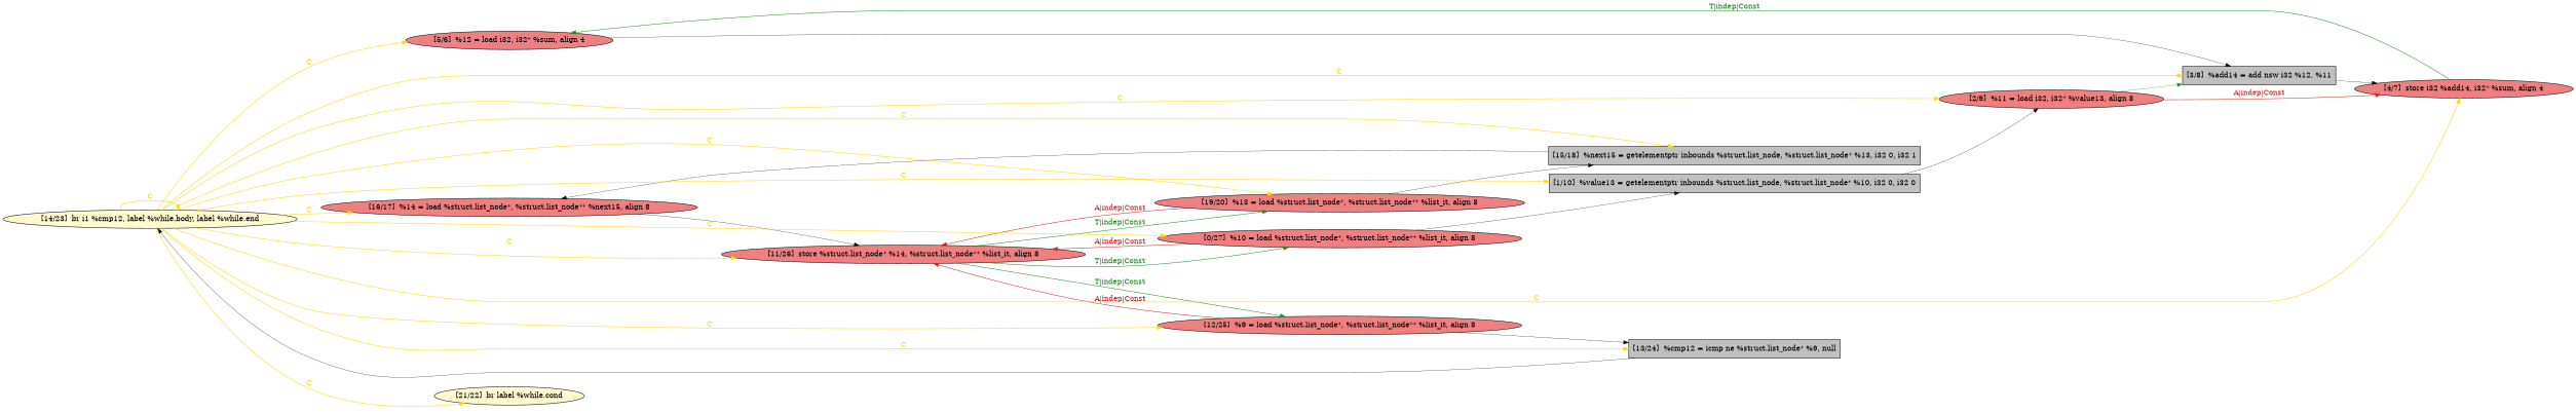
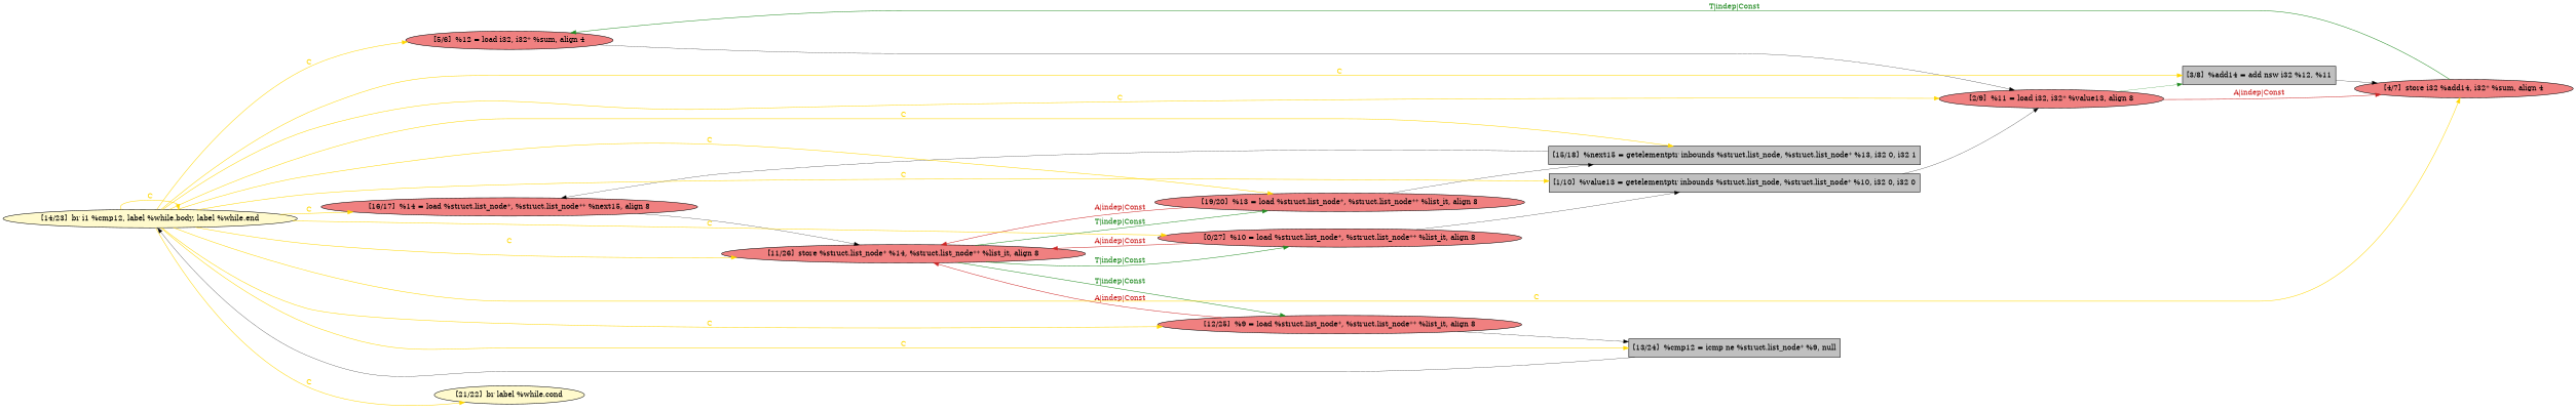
  digraph {
    rankdir=LR
    node [fillcolor=lightcoral shape=ellipse style=filled]
    edge [color=gold fontcolor=gold penwidth=1.0 style=solid]
    n1 [label="[5/6]  %12 = load i32, i32* %sum, align 4"]
    n2 [fillcolor=grey label="[3/8]  %add14 = add nsw i32 %12, %11" shape=rectangle]
    n3 [label="[4/7]  store i32 %add14, i32* %sum, align 4"]
    n4 [fillcolor=lemonchiffon label="[21/22]  br label %while.cond"]
    n5 [label="[16/17]  %14 = load %struct.list_node*, %struct.list_node** %next15, align 8"]
    n6 [label="[11/26]  store %struct.list_node* %14, %struct.list_node** %list_it, align 8"]
    n7 [label="[12/25]  %9 = load %struct.list_node*, %struct.list_node** %list_it, align 8"]
    n8 [label="[0/27]  %10 = load %struct.list_node*, %struct.list_node** %list_it, align 8"]
    n9 [label="[19/20]  %13 = load %struct.list_node*, %struct.list_node** %list_it, align 8"]
    n10 [fillcolor=grey label="[13/24]  %cmp12 = icmp ne %struct.list_node* %9, null" shape=rectangle]
    n11 [fillcolor=grey label="[1/10]  %value13 = getelementptr inbounds %struct.list_node, %struct.list_node* %10, i32 0, i32 0" shape=rectangle]
    n12 [fillcolor=grey label="[15/18]  %next15 = getelementptr inbounds %struct.list_node, %struct.list_node* %13, i32 0, i32 1" shape=rectangle]
    n13 [fillcolor=lemonchiffon label="[14/23]  br i1 %cmp12, label %while.body, label %while.end"]
    n14 [label="[2/9]  %11 = load i32, i32* %value13, align 8"]
-   n1 -> n2 [color=black fontcolor=black penwidth=0.5]
+   n1 -> n14 [color=black fontcolor=black penwidth=0.5]
    n2 -> n3 [color=black fontcolor=black penwidth=0.5]
    n3 -> n1 [color=forestgreen fontcolor=forestgreen label="T|indep|Const"]
    n5 -> n6 [color=black fontcolor=black penwidth=0.5]
    n6 -> n7 [color=forestgreen fontcolor=forestgreen label="T|indep|Const"]
    n6 -> n8 [color=forestgreen fontcolor=forestgreen label="T|indep|Const"]
    n6 -> n9 [color=forestgreen fontcolor=forestgreen label="T|indep|Const"]
    n7 -> n6 [color=firebrick3 fontcolor=firebrick3 label="A|indep|Const"]
    n7 -> n10 [color=black fontcolor=black penwidth=0.5]
    n8 -> n6 [color=firebrick3 fontcolor=firebrick3 label="A|indep|Const"]
    n8 -> n11 [color=black fontcolor=black penwidth=0.5]
    n9 -> n6 [color=firebrick3 fontcolor=firebrick3 label="A|indep|Const"]
    n9 -> n12 [color=black fontcolor=black penwidth=0.5]
    n10 -> n13 [color=black fontcolor=black penwidth=0.5]
    n11 -> n14 [color=black fontcolor=black penwidth=0.5]
    n12 -> n5 [color=black fontcolor=black penwidth=0.5]
    n13 -> n1 [label=C]
    n13 -> n2 [label=C]
    n13 -> n3 [label=C]
    n13 -> n4 [label=C]
    n13 -> n5 [label=C]
    n13 -> n6 [label=C]
    n13 -> n7 [label=C]
    n13 -> n8 [label=C]
    n13 -> n9 [label=C]
    n13 -> n10 [label=C]
    n13 -> n11 [label=C]
    n13 -> n12 [label=C]
    n13 -> n13 [label=C]
    n13 -> n14 [label=C]
    n14 -> n2 [color=forestgreen fontcolor=black penwidth=0.5]
    n14 -> n3 [color=firebrick3 fontcolor=firebrick3 label="A|indep|Const"]
  }
